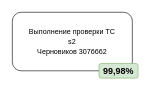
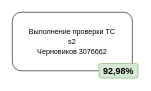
  <mxCell id="0" />
  <mxCell id="1" parent="0" />
  <mxCell id="2" value="Приветствие" style="group" vertex="1" connectable="0" parent="1"><mxGeometry x="20" y="20" width="210" height="110" as="geometry" /></mxCell>
  <mxCell id="3" value="&lt;font&gt;Выполнение проверки ТС&lt;/font&gt;&lt;br&gt;&lt;table width=&quot;181&quot; cellspacing=&quot;0&quot; cellpadding=&quot;0&quot; border=&quot;0&quot;&gt;&lt;tbody&gt;&lt;tr style=&quot;height:14.5pt&quot; height=&quot;19&quot;&gt;  &lt;td style=&quot;height:14.5pt;width:136pt&quot; width=&quot;181&quot; height=&quot;19&quot;&gt;s2&lt;/td&gt;&lt;/tr&gt;&lt;/tbody&gt;&lt;/table&gt;Черновиков 3076662" style="rounded=1;whiteSpace=wrap;html=1;" vertex="1" parent="2"><mxGeometry width="200.456" height="97.778" as="geometry" /></mxCell>
- <mxCell id="4" value="&lt;font style=&quot;font-size: 15px;&quot;&gt;99,98%&lt;/font&gt;" style="rounded=1;whiteSpace=wrap;html=1;fillColor=#d5e8d4;strokeColor=#82b366;fontSize=8;fontStyle=1" vertex="1" parent="2"><mxGeometry x="144.774" y="85.556" width="65.226" height="24.444" as="geometry" /></mxCell>
+ <mxCell id="4" value="&lt;font style=&quot;font-size: 15px;&quot;&gt;92,98%&lt;/font&gt;" style="rounded=1;whiteSpace=wrap;html=1;fillColor=#d5e8d4;strokeColor=#82b366;fontSize=8;fontStyle=1" vertex="1" parent="2"><mxGeometry x="144.774" y="85.556" width="65.226" height="24.444" as="geometry" /></mxCell>
